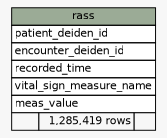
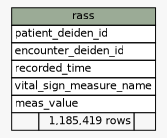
  digraph {
    bgcolor="#f7f7f7"
    fontname=Helvetica
    fontsize=11
    nodesep=0.18
    rankdir=RL
    ranksep=0.46
-   n1 [fontname=Helvetica fontsize=11 label=<     <TABLE BORDER="0" CELLBORDER="1" CELLSPACING="0" BGCOLOR="#ffffff">       <TR><TD COLSPAN="3" BGCOLOR="#9bab96" ALIGN="CENTER">rass</TD></TR>       <TR><TD PORT="patient_deiden_id" COLSPAN="3" ALIGN="LEFT">patient_deiden_id</TD></TR>       <TR><TD PORT="encounter_deiden_id" COLSPAN="3" ALIGN="LEFT">encounter_deiden_id</TD></TR>       <TR><TD PORT="recorded_time" COLSPAN="3" ALIGN="LEFT">recorded_time</TD></TR>       <TR><TD PORT="vital_sign_measure_name" COLSPAN="3" ALIGN="LEFT">vital_sign_measure_name</TD></TR>       <TR><TD PORT="meas_value" COLSPAN="3" ALIGN="LEFT">meas_value</TD></TR>       <TR><TD ALIGN="LEFT" BGCOLOR="#f7f7f7">  </TD><TD ALIGN="RIGHT" BGCOLOR="#f7f7f7">1,285,419 rows</TD><TD ALIGN="RIGHT" BGCOLOR="#f7f7f7">  </TD></TR>     </TABLE>> shape=plaintext]
+   n1 [fontname=Helvetica fontsize=11 label=<     <TABLE BORDER="0" CELLBORDER="1" CELLSPACING="0" BGCOLOR="#ffffff">       <TR><TD COLSPAN="3" BGCOLOR="#9bab96" ALIGN="CENTER">rass</TD></TR>       <TR><TD PORT="patient_deiden_id" COLSPAN="3" ALIGN="LEFT">patient_deiden_id</TD></TR>       <TR><TD PORT="encounter_deiden_id" COLSPAN="3" ALIGN="LEFT">encounter_deiden_id</TD></TR>       <TR><TD PORT="recorded_time" COLSPAN="3" ALIGN="LEFT">recorded_time</TD></TR>       <TR><TD PORT="vital_sign_measure_name" COLSPAN="3" ALIGN="LEFT">vital_sign_measure_name</TD></TR>       <TR><TD PORT="meas_value" COLSPAN="3" ALIGN="LEFT">meas_value</TD></TR>       <TR><TD ALIGN="LEFT" BGCOLOR="#f7f7f7">  </TD><TD ALIGN="RIGHT" BGCOLOR="#f7f7f7">1,185,419 rows</TD><TD ALIGN="RIGHT" BGCOLOR="#f7f7f7">  </TD></TR>     </TABLE>> shape=plaintext]
  }
